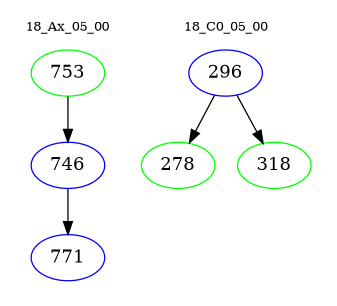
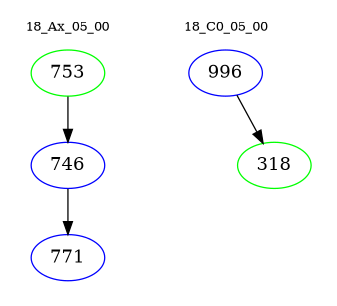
  digraph {
    node [color=blue]
    edge [color=black]
    n1 [label=746]
    n2 [label=771]
    n3 [color=green label=753]
-   n4 [label=296]
-   n5 [color=green label=278]
+   n4 [label=996]
    n6 [color=green label=318]
    subgraph cluster_1 {
      color=white
      fontsize=10
      label="18_Ax_05_00"
      n1
      n2
      n3
    }
    subgraph cluster_2 {
      color=white
      fontsize=10
      label="18_C0_05_00"
      n4
-     n5
      n6
    }
    n1 -> n2
    n3 -> n1
-   n4 -> n5
    n4 -> n6
  }
